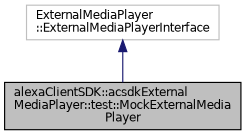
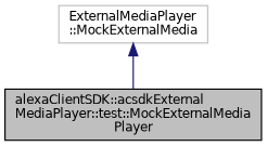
  digraph {
    node [fontname=Helvetica fontsize=10 shape=record style=filled]
    n1 [color=black fillcolor=grey75 fontcolor=black height=0.2 label="alexaClientSDK::acsdkExternal\lMediaPlayer::test::MockExternalMedia\lPlayer" width=0.4]
-   n2 [color=grey75 fillcolor=white height=0.2 label="ExternalMediaPlayer\l::ExternalMediaPlayerInterface" width=0.4]
+   n2 [color=grey75 fillcolor=white height=0.2 label="ExternalMediaPlayer\l::MockExternalMedia" width=0.4]
    n2 -> n1 [color=midnightblue dir=back fontname=Helvetica fontsize=10 labelfontname=Helvetica labelfontsize=10 style=solid]
  }
